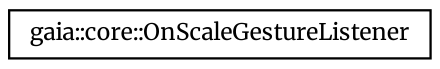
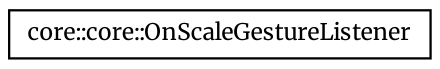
  digraph {
    rankdir=LR
    fontname=Merriweather
-   n1 [color=black fillcolor=white fontname=Merriweather fontsize=10 height=0.2 label="gaia::core::OnScaleGestureListener" shape=record style=filled width=0.4]
+   n1 [color=black fillcolor=white fontname=Merriweather fontsize=10 height=0.2 label="core::core::OnScaleGestureListener" shape=record style=filled width=0.4]
  }
